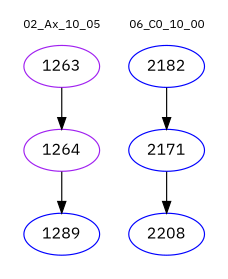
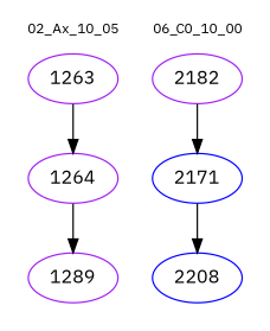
  digraph {
    fontname="IBM Plex Sans"
    node [color=purple fontname="IBM Plex Sans"]
    edge [color=black fontname="IBM Plex Sans"]
    n1 [label=1263]
    n2 [label=1264]
-   n3 [color=blue label=1289]
-   n4 [color=blue label=2182]
+   n3 [label=1289]
+   n4 [label=2182]
    n5 [color=blue label=2171]
    n6 [color=blue label=2208]
    subgraph cluster_1 {
      color=white
      fontsize=10
      label="02_Ax_10_05"
      n1
      n2
      n3
    }
    subgraph cluster_2 {
      color=white
      fontsize=10
      label="06_C0_10_00"
      n4
      n5
      n6
    }
    n1 -> n2
    n2 -> n3
    n4 -> n5
    n5 -> n6
  }
